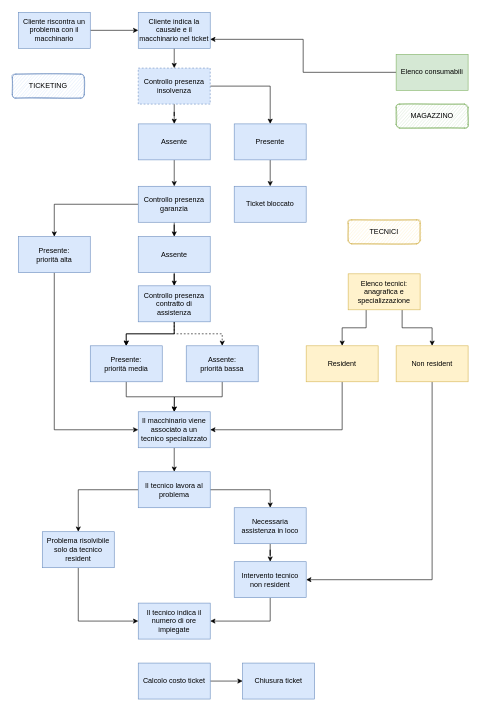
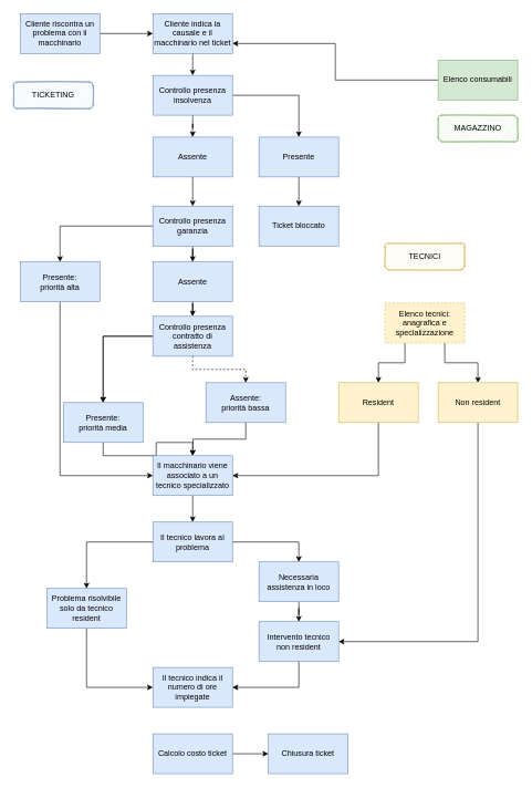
  <mxCell id="0" />
  <mxCell id="1" parent="0" />
  <mxCell id="2" style="edgeStyle=orthogonalEdgeStyle;rounded=0;orthogonalLoop=1;jettySize=auto;html=1;exitX=1;exitY=0.5;exitDx=0;exitDy=0;" parent="1" source="3" target="5" edge="1"><mxGeometry relative="1" as="geometry" /></mxCell>
  <mxCell id="3" value="Cliente riscontra un problema con il macchinario" style="rounded=0;whiteSpace=wrap;html=1;fillColor=#dae8fc;strokeColor=#6c8ebf;" parent="1" vertex="1"><mxGeometry x="30" y="20" width="120" height="60" as="geometry" /></mxCell>
  <mxCell id="4" style="edgeStyle=orthogonalEdgeStyle;rounded=0;orthogonalLoop=1;jettySize=auto;html=1;exitX=0.5;exitY=1;exitDx=0;exitDy=0;entryX=0.5;entryY=0;entryDx=0;entryDy=0;" parent="1" source="5" target="45" edge="1"><mxGeometry relative="1" as="geometry" /></mxCell>
  <mxCell id="5" value="Cliente indica la causale e il macchinario nel ticket" style="rounded=0;whiteSpace=wrap;html=1;fillColor=#dae8fc;strokeColor=#6c8ebf;" parent="1" vertex="1"><mxGeometry x="230" y="20" width="120" height="60" as="geometry" /></mxCell>
  <mxCell id="6" style="edgeStyle=orthogonalEdgeStyle;rounded=0;orthogonalLoop=1;jettySize=auto;html=1;entryX=0.5;entryY=0;entryDx=0;entryDy=0;" parent="1" source="8" target="10" edge="1"><mxGeometry relative="1" as="geometry" /></mxCell>
  <mxCell id="7" value="" style="edgeStyle=orthogonalEdgeStyle;rounded=0;orthogonalLoop=1;jettySize=auto;html=1;" parent="1" source="8" target="12" edge="1"><mxGeometry relative="1" as="geometry" /></mxCell>
  <mxCell id="8" value="Controllo presenza garanzia" style="rounded=0;whiteSpace=wrap;html=1;fillColor=#dae8fc;strokeColor=#6c8ebf;" parent="1" vertex="1"><mxGeometry x="230" y="310" width="120" height="60" as="geometry" /></mxCell>
  <mxCell id="9" style="edgeStyle=orthogonalEdgeStyle;rounded=0;orthogonalLoop=1;jettySize=auto;html=1;exitX=0.5;exitY=1;exitDx=0;exitDy=0;entryX=0;entryY=0.5;entryDx=0;entryDy=0;" parent="1" source="10" target="25" edge="1"><mxGeometry relative="1" as="geometry" /></mxCell>
  <mxCell id="10" value="Presente: &lt;br&gt;priorità alta" style="rounded=0;whiteSpace=wrap;html=1;fillColor=#dae8fc;strokeColor=#6c8ebf;" parent="1" vertex="1"><mxGeometry x="30" y="394" width="120" height="60" as="geometry" /></mxCell>
  <mxCell id="11" value="" style="edgeStyle=orthogonalEdgeStyle;rounded=0;orthogonalLoop=1;jettySize=auto;html=1;" parent="1" source="12" target="16" edge="1"><mxGeometry relative="1" as="geometry" /></mxCell>
  <mxCell id="12" value="Assente" style="rounded=0;whiteSpace=wrap;html=1;fillColor=#dae8fc;strokeColor=#6c8ebf;" parent="1" vertex="1"><mxGeometry x="230" y="394" width="120" height="60" as="geometry" /></mxCell>
  <mxCell id="13" value="" style="edgeStyle=orthogonalEdgeStyle;rounded=0;orthogonalLoop=1;jettySize=auto;html=1;" parent="1" source="16" target="20" edge="1"><mxGeometry relative="1" as="geometry" /></mxCell>
  <mxCell id="14" value="" style="edgeStyle=orthogonalEdgeStyle;rounded=0;orthogonalLoop=1;jettySize=auto;html=1;" parent="1" source="16" target="20" edge="1"><mxGeometry relative="1" as="geometry" /></mxCell>
  <mxCell id="15" style="edgeStyle=orthogonalEdgeStyle;rounded=0;orthogonalLoop=1;jettySize=auto;html=1;exitX=0.5;exitY=1;exitDx=0;exitDy=0;entryX=0.5;entryY=0;entryDx=0;entryDy=0;dashed=1;" parent="1" source="16" target="18" edge="1"><mxGeometry relative="1" as="geometry" /></mxCell>
  <mxCell id="16" value="Controllo presenza contratto di assistenza" style="rounded=0;whiteSpace=wrap;html=1;fillColor=#dae8fc;strokeColor=#6c8ebf;" parent="1" vertex="1"><mxGeometry x="230" y="476" width="120" height="60" as="geometry" /></mxCell>
  <mxCell id="17" style="edgeStyle=orthogonalEdgeStyle;rounded=0;orthogonalLoop=1;jettySize=auto;html=1;exitX=0.5;exitY=1;exitDx=0;exitDy=0;" parent="1" source="18" edge="1"><mxGeometry relative="1" as="geometry"><mxPoint x="290" y="686" as="targetPoint" /></mxGeometry></mxCell>
  <mxCell id="18" value="Assente:&lt;br&gt;priorità bassa" style="rounded=0;whiteSpace=wrap;html=1;fillColor=#dae8fc;strokeColor=#6c8ebf;" parent="1" vertex="1"><mxGeometry x="310" y="576" width="120" height="60" as="geometry" /></mxCell>
  <mxCell id="19" style="edgeStyle=orthogonalEdgeStyle;rounded=0;orthogonalLoop=1;jettySize=auto;html=1;exitX=0.5;exitY=1;exitDx=0;exitDy=0;entryX=0.5;entryY=0;entryDx=0;entryDy=0;" parent="1" source="20" target="25" edge="1"><mxGeometry relative="1" as="geometry" /></mxCell>
- <mxCell id="20" value="Presente: &lt;br&gt;priorità media" style="rounded=0;whiteSpace=wrap;html=1;fillColor=#dae8fc;strokeColor=#6c8ebf;" parent="1" vertex="1"><mxGeometry x="150" y="576" width="120" height="60" as="geometry" /></mxCell>
+ <mxCell id="20" value="Presente: &lt;br&gt;priorità media" style="rounded=0;whiteSpace=wrap;html=1;fillColor=#dae8fc;strokeColor=#6c8ebf;" parent="1" vertex="1"><mxGeometry x="95" y="606" width="120" height="60" as="geometry" /></mxCell>
  <mxCell id="21" style="edgeStyle=orthogonalEdgeStyle;rounded=0;orthogonalLoop=1;jettySize=auto;html=1;exitX=0.25;exitY=1;exitDx=0;exitDy=0;entryX=0.5;entryY=0;entryDx=0;entryDy=0;" parent="1" source="23" target="30" edge="1"><mxGeometry relative="1" as="geometry" /></mxCell>
  <mxCell id="22" style="edgeStyle=orthogonalEdgeStyle;rounded=0;orthogonalLoop=1;jettySize=auto;html=1;exitX=0.75;exitY=1;exitDx=0;exitDy=0;entryX=0.5;entryY=0;entryDx=0;entryDy=0;" parent="1" source="23" target="32" edge="1"><mxGeometry relative="1" as="geometry" /></mxCell>
- <mxCell id="23" value="Elenco tecnici:&lt;br&gt;anagrafica e specializzazione" style="rounded=0;whiteSpace=wrap;html=1;fillColor=#fff2cc;strokeColor=#d6b656;" parent="1" vertex="1"><mxGeometry x="580" y="456" width="120" height="60" as="geometry" /></mxCell>
+ <mxCell id="23" value="Elenco tecnici:&lt;br&gt;anagrafica e specializzazione" style="rounded=0;whiteSpace=wrap;html=1;fillColor=#fff2cc;strokeColor=#d6b656;dashed=1;" parent="1" vertex="1"><mxGeometry x="580" y="456" width="120" height="60" as="geometry" /></mxCell>
  <mxCell id="24" style="edgeStyle=orthogonalEdgeStyle;rounded=0;orthogonalLoop=1;jettySize=auto;html=1;exitX=0.5;exitY=1;exitDx=0;exitDy=0;entryX=0.5;entryY=0;entryDx=0;entryDy=0;" parent="1" source="25" target="28" edge="1"><mxGeometry relative="1" as="geometry" /></mxCell>
  <mxCell id="25" value="Il macchinario viene associato a un tecnico specializzato" style="rounded=0;whiteSpace=wrap;html=1;fillColor=#dae8fc;strokeColor=#6c8ebf;" parent="1" vertex="1"><mxGeometry x="230" y="686" width="120" height="60" as="geometry" /></mxCell>
  <mxCell id="26" style="edgeStyle=orthogonalEdgeStyle;rounded=0;orthogonalLoop=1;jettySize=auto;html=1;exitX=1;exitY=0.5;exitDx=0;exitDy=0;entryX=0.5;entryY=0;entryDx=0;entryDy=0;" edge="1" parent="1" source="28" target="53"><mxGeometry relative="1" as="geometry" /></mxCell>
  <mxCell id="27" style="edgeStyle=orthogonalEdgeStyle;rounded=0;orthogonalLoop=1;jettySize=auto;html=1;exitX=0;exitY=0.5;exitDx=0;exitDy=0;entryX=0.5;entryY=0;entryDx=0;entryDy=0;" edge="1" parent="1" source="28" target="55"><mxGeometry relative="1" as="geometry" /></mxCell>
  <mxCell id="28" value="Il tecnico lavora al problema" style="rounded=0;whiteSpace=wrap;html=1;fillColor=#dae8fc;strokeColor=#6c8ebf;" parent="1" vertex="1"><mxGeometry x="230" y="786" width="120" height="60" as="geometry" /></mxCell>
  <mxCell id="29" style="edgeStyle=orthogonalEdgeStyle;rounded=0;orthogonalLoop=1;jettySize=auto;html=1;exitX=0.5;exitY=1;exitDx=0;exitDy=0;entryX=1;entryY=0.5;entryDx=0;entryDy=0;" parent="1" source="30" target="25" edge="1"><mxGeometry relative="1" as="geometry" /></mxCell>
  <mxCell id="30" value="Resident" style="rounded=0;whiteSpace=wrap;html=1;fillColor=#fff2cc;strokeColor=#d6b656;" parent="1" vertex="1"><mxGeometry x="510" y="576" width="120" height="60" as="geometry" /></mxCell>
  <mxCell id="31" style="edgeStyle=orthogonalEdgeStyle;rounded=0;orthogonalLoop=1;jettySize=auto;html=1;exitX=0.5;exitY=1;exitDx=0;exitDy=0;entryX=1;entryY=0.5;entryDx=0;entryDy=0;" edge="1" parent="1" source="32" target="37"><mxGeometry relative="1" as="geometry" /></mxCell>
  <mxCell id="32" value="Non resident" style="rounded=0;whiteSpace=wrap;html=1;fillColor=#fff2cc;strokeColor=#d6b656;" parent="1" vertex="1"><mxGeometry x="660" y="576" width="120" height="60" as="geometry" /></mxCell>
  <mxCell id="33" value="Il tecnico indica il numero di ore impiegate" style="rounded=0;whiteSpace=wrap;html=1;fillColor=#dae8fc;strokeColor=#6c8ebf;" parent="1" vertex="1"><mxGeometry x="230" y="1005" width="120" height="60" as="geometry" /></mxCell>
  <mxCell id="34" value="" style="edgeStyle=orthogonalEdgeStyle;rounded=0;orthogonalLoop=1;jettySize=auto;html=1;" parent="1" source="35" target="51" edge="1"><mxGeometry relative="1" as="geometry" /></mxCell>
  <mxCell id="35" value="Calcolo costo ticket" style="rounded=0;whiteSpace=wrap;html=1;fillColor=#dae8fc;strokeColor=#6c8ebf;" parent="1" vertex="1"><mxGeometry x="230" y="1105" width="120" height="60" as="geometry" /></mxCell>
  <mxCell id="36" style="edgeStyle=orthogonalEdgeStyle;rounded=0;orthogonalLoop=1;jettySize=auto;html=1;exitX=0.5;exitY=1;exitDx=0;exitDy=0;entryX=1;entryY=0.5;entryDx=0;entryDy=0;" edge="1" parent="1" source="37" target="33"><mxGeometry relative="1" as="geometry" /></mxCell>
  <mxCell id="37" value="Intervento tecnico non resident" style="rounded=0;whiteSpace=wrap;html=1;fillColor=#dae8fc;strokeColor=#6c8ebf;" parent="1" vertex="1"><mxGeometry x="390" y="936" width="120" height="60" as="geometry" /></mxCell>
  <mxCell id="38" value="MAGAZZINO" style="rounded=1;whiteSpace=wrap;html=1;fillColor=#d5e8d4;strokeColor=#82b366;shadow=0;glass=0;sketch=1;" parent="1" vertex="1"><mxGeometry x="660" y="173" width="120" height="40" as="geometry" /></mxCell>
  <mxCell id="39" value="TICKETING" style="rounded=1;whiteSpace=wrap;html=1;fillColor=#dae8fc;strokeColor=#6c8ebf;shadow=0;glass=0;sketch=1;" parent="1" vertex="1"><mxGeometry x="20" y="123" width="120" height="40" as="geometry" /></mxCell>
  <mxCell id="40" value="TECNICI" style="rounded=1;whiteSpace=wrap;html=1;fillColor=#fff2cc;strokeColor=#d6b656;shadow=0;glass=0;sketch=1;" parent="1" vertex="1"><mxGeometry x="580" y="366" width="120" height="40" as="geometry" /></mxCell>
  <mxCell id="41" style="edgeStyle=orthogonalEdgeStyle;rounded=0;orthogonalLoop=1;jettySize=auto;html=1;exitX=0;exitY=0.5;exitDx=0;exitDy=0;entryX=1;entryY=0.75;entryDx=0;entryDy=0;" parent="1" source="42" target="5" edge="1"><mxGeometry relative="1" as="geometry" /></mxCell>
  <mxCell id="42" value="Elenco consumabili" style="rounded=0;whiteSpace=wrap;html=1;fillColor=#d5e8d4;strokeColor=#82b366;" parent="1" vertex="1"><mxGeometry x="660" y="90" width="120" height="60" as="geometry" /></mxCell>
  <mxCell id="43" style="edgeStyle=orthogonalEdgeStyle;rounded=0;orthogonalLoop=1;jettySize=auto;html=1;exitX=1;exitY=0.5;exitDx=0;exitDy=0;entryX=0.5;entryY=0;entryDx=0;entryDy=0;" parent="1" source="45" target="47" edge="1"><mxGeometry relative="1" as="geometry" /></mxCell>
  <mxCell id="44" style="edgeStyle=orthogonalEdgeStyle;rounded=0;orthogonalLoop=1;jettySize=auto;html=1;exitX=0.5;exitY=1;exitDx=0;exitDy=0;" parent="1" source="45" target="49" edge="1"><mxGeometry relative="1" as="geometry" /></mxCell>
- <mxCell id="45" value="Controllo presenza insolvenza" style="rounded=0;whiteSpace=wrap;html=1;fillColor=#dae8fc;strokeColor=#6c8ebf;dashed=1;" parent="1" vertex="1"><mxGeometry x="230" y="113" width="120" height="60" as="geometry" /></mxCell>
+ <mxCell id="45" value="Controllo presenza insolvenza" style="rounded=0;whiteSpace=wrap;html=1;fillColor=#dae8fc;strokeColor=#6c8ebf;" parent="1" vertex="1"><mxGeometry x="230" y="113" width="120" height="60" as="geometry" /></mxCell>
  <mxCell id="46" style="edgeStyle=orthogonalEdgeStyle;rounded=0;orthogonalLoop=1;jettySize=auto;html=1;exitX=0.5;exitY=1;exitDx=0;exitDy=0;entryX=0.5;entryY=0;entryDx=0;entryDy=0;" parent="1" source="47" target="50" edge="1"><mxGeometry relative="1" as="geometry" /></mxCell>
  <mxCell id="47" value="Presente" style="rounded=0;whiteSpace=wrap;html=1;fillColor=#dae8fc;strokeColor=#6c8ebf;" parent="1" vertex="1"><mxGeometry x="390" y="206" width="120" height="60" as="geometry" /></mxCell>
  <mxCell id="48" style="edgeStyle=orthogonalEdgeStyle;rounded=0;orthogonalLoop=1;jettySize=auto;html=1;exitX=0.5;exitY=1;exitDx=0;exitDy=0;entryX=0.5;entryY=0;entryDx=0;entryDy=0;" parent="1" source="49" target="8" edge="1"><mxGeometry relative="1" as="geometry" /></mxCell>
  <mxCell id="49" value="Assente" style="rounded=0;whiteSpace=wrap;html=1;fillColor=#dae8fc;strokeColor=#6c8ebf;" parent="1" vertex="1"><mxGeometry x="230" y="206" width="120" height="60" as="geometry" /></mxCell>
  <mxCell id="50" value="Ticket bloccato" style="rounded=0;whiteSpace=wrap;html=1;fillColor=#dae8fc;strokeColor=#6c8ebf;" parent="1" vertex="1"><mxGeometry x="390" y="310" width="120" height="60" as="geometry" /></mxCell>
  <mxCell id="51" value="Chiusura ticket" style="rounded=0;whiteSpace=wrap;html=1;fillColor=#dae8fc;strokeColor=#6c8ebf;" parent="1" vertex="1"><mxGeometry x="404" y="1105" width="120" height="60" as="geometry" /></mxCell>
  <mxCell id="52" value="" style="edgeStyle=orthogonalEdgeStyle;rounded=0;orthogonalLoop=1;jettySize=auto;html=1;" edge="1" parent="1" source="53" target="37"><mxGeometry relative="1" as="geometry" /></mxCell>
  <mxCell id="53" value="Necessaria assistenza in loco" style="rounded=0;whiteSpace=wrap;html=1;fillColor=#dae8fc;strokeColor=#6c8ebf;" vertex="1" parent="1"><mxGeometry x="390" y="846" width="120" height="60" as="geometry" /></mxCell>
  <mxCell id="54" style="edgeStyle=orthogonalEdgeStyle;rounded=0;orthogonalLoop=1;jettySize=auto;html=1;exitX=0.5;exitY=1;exitDx=0;exitDy=0;entryX=0;entryY=0.5;entryDx=0;entryDy=0;" edge="1" parent="1" source="55" target="33"><mxGeometry relative="1" as="geometry" /></mxCell>
  <mxCell id="55" value="Problema risolvibile solo da tecnico resident" style="rounded=0;whiteSpace=wrap;html=1;fillColor=#dae8fc;strokeColor=#6c8ebf;" vertex="1" parent="1"><mxGeometry x="70" y="886" width="120" height="60" as="geometry" /></mxCell>
